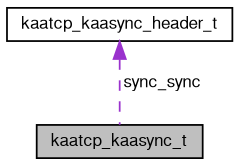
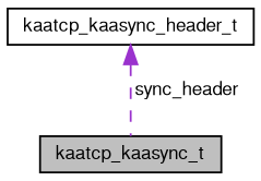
  digraph {
    node [color=black fontname=FreeSans fontsize=10 shape=record]
    n1 [fillcolor=grey75 fontcolor=black height=0.2 label=kaatcp_kaasync_t style=filled width=0.4]
    n2 [height=0.2 label=kaatcp_kaasync_header_t width=0.4]
-   n2 -> n1 [color=darkorchid3 dir=back fontname=FreeSans fontsize=10 label=" sync_sync" labelfontname=FreeSans labelfontsize=10 style=dashed]
+   n2 -> n1 [color=darkorchid3 dir=back fontname=FreeSans fontsize=10 label=" sync_header" labelfontname=FreeSans labelfontsize=10 style=dashed]
  }
